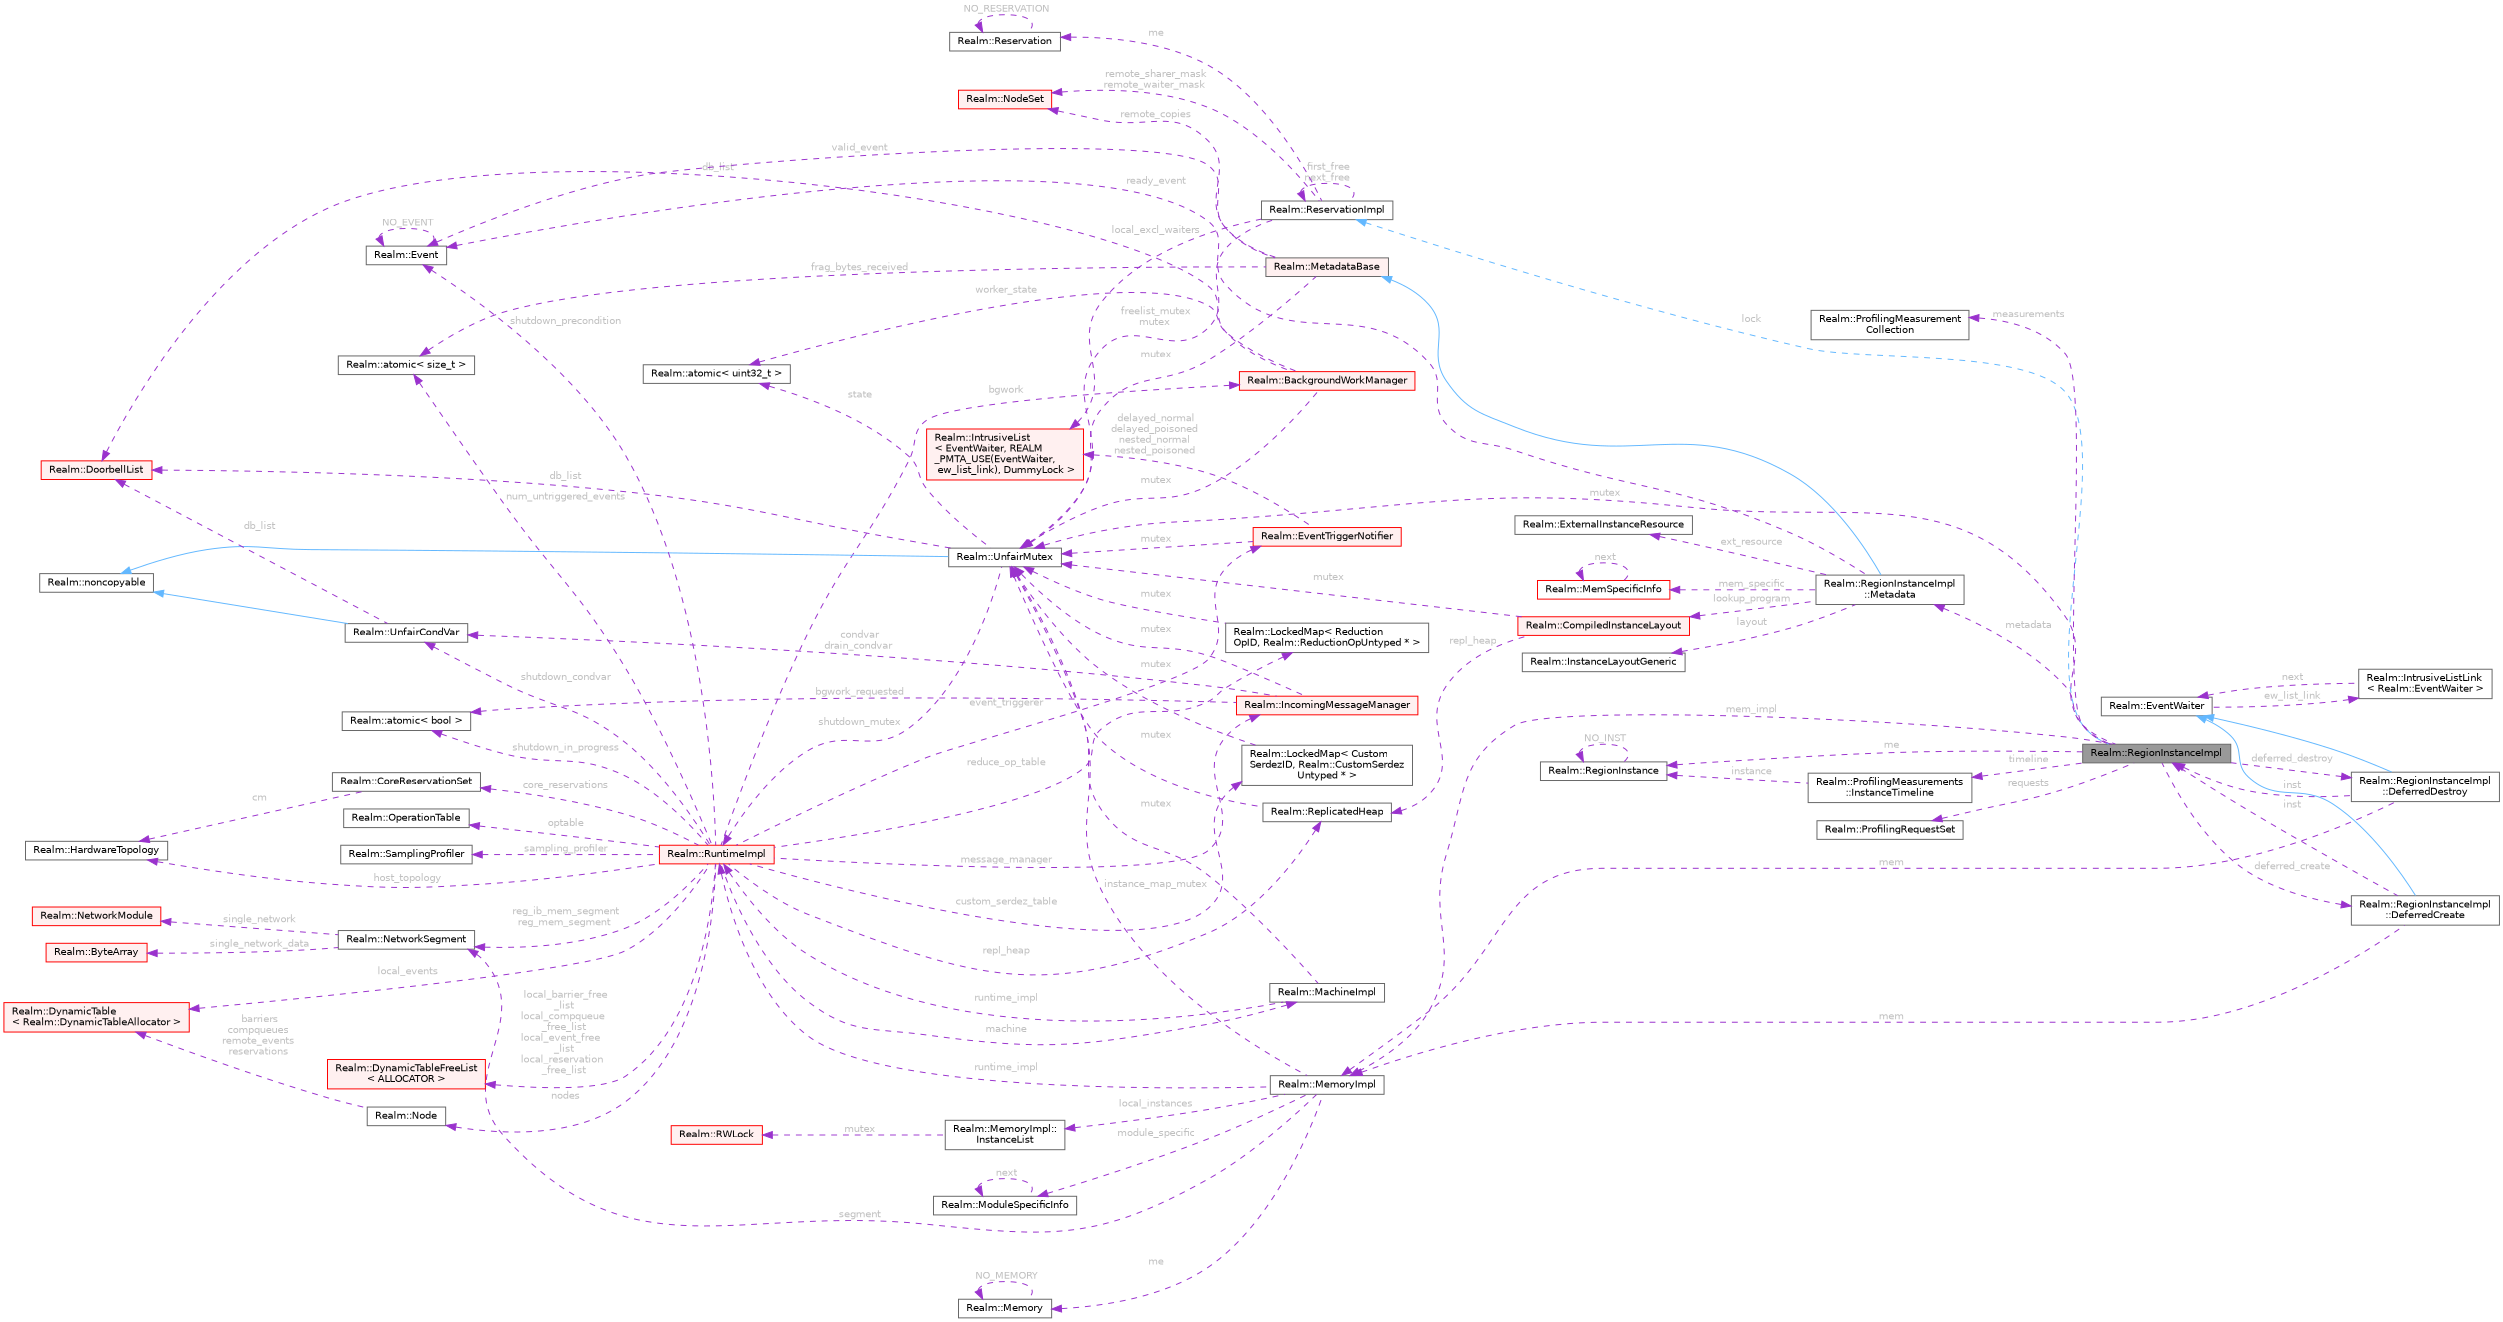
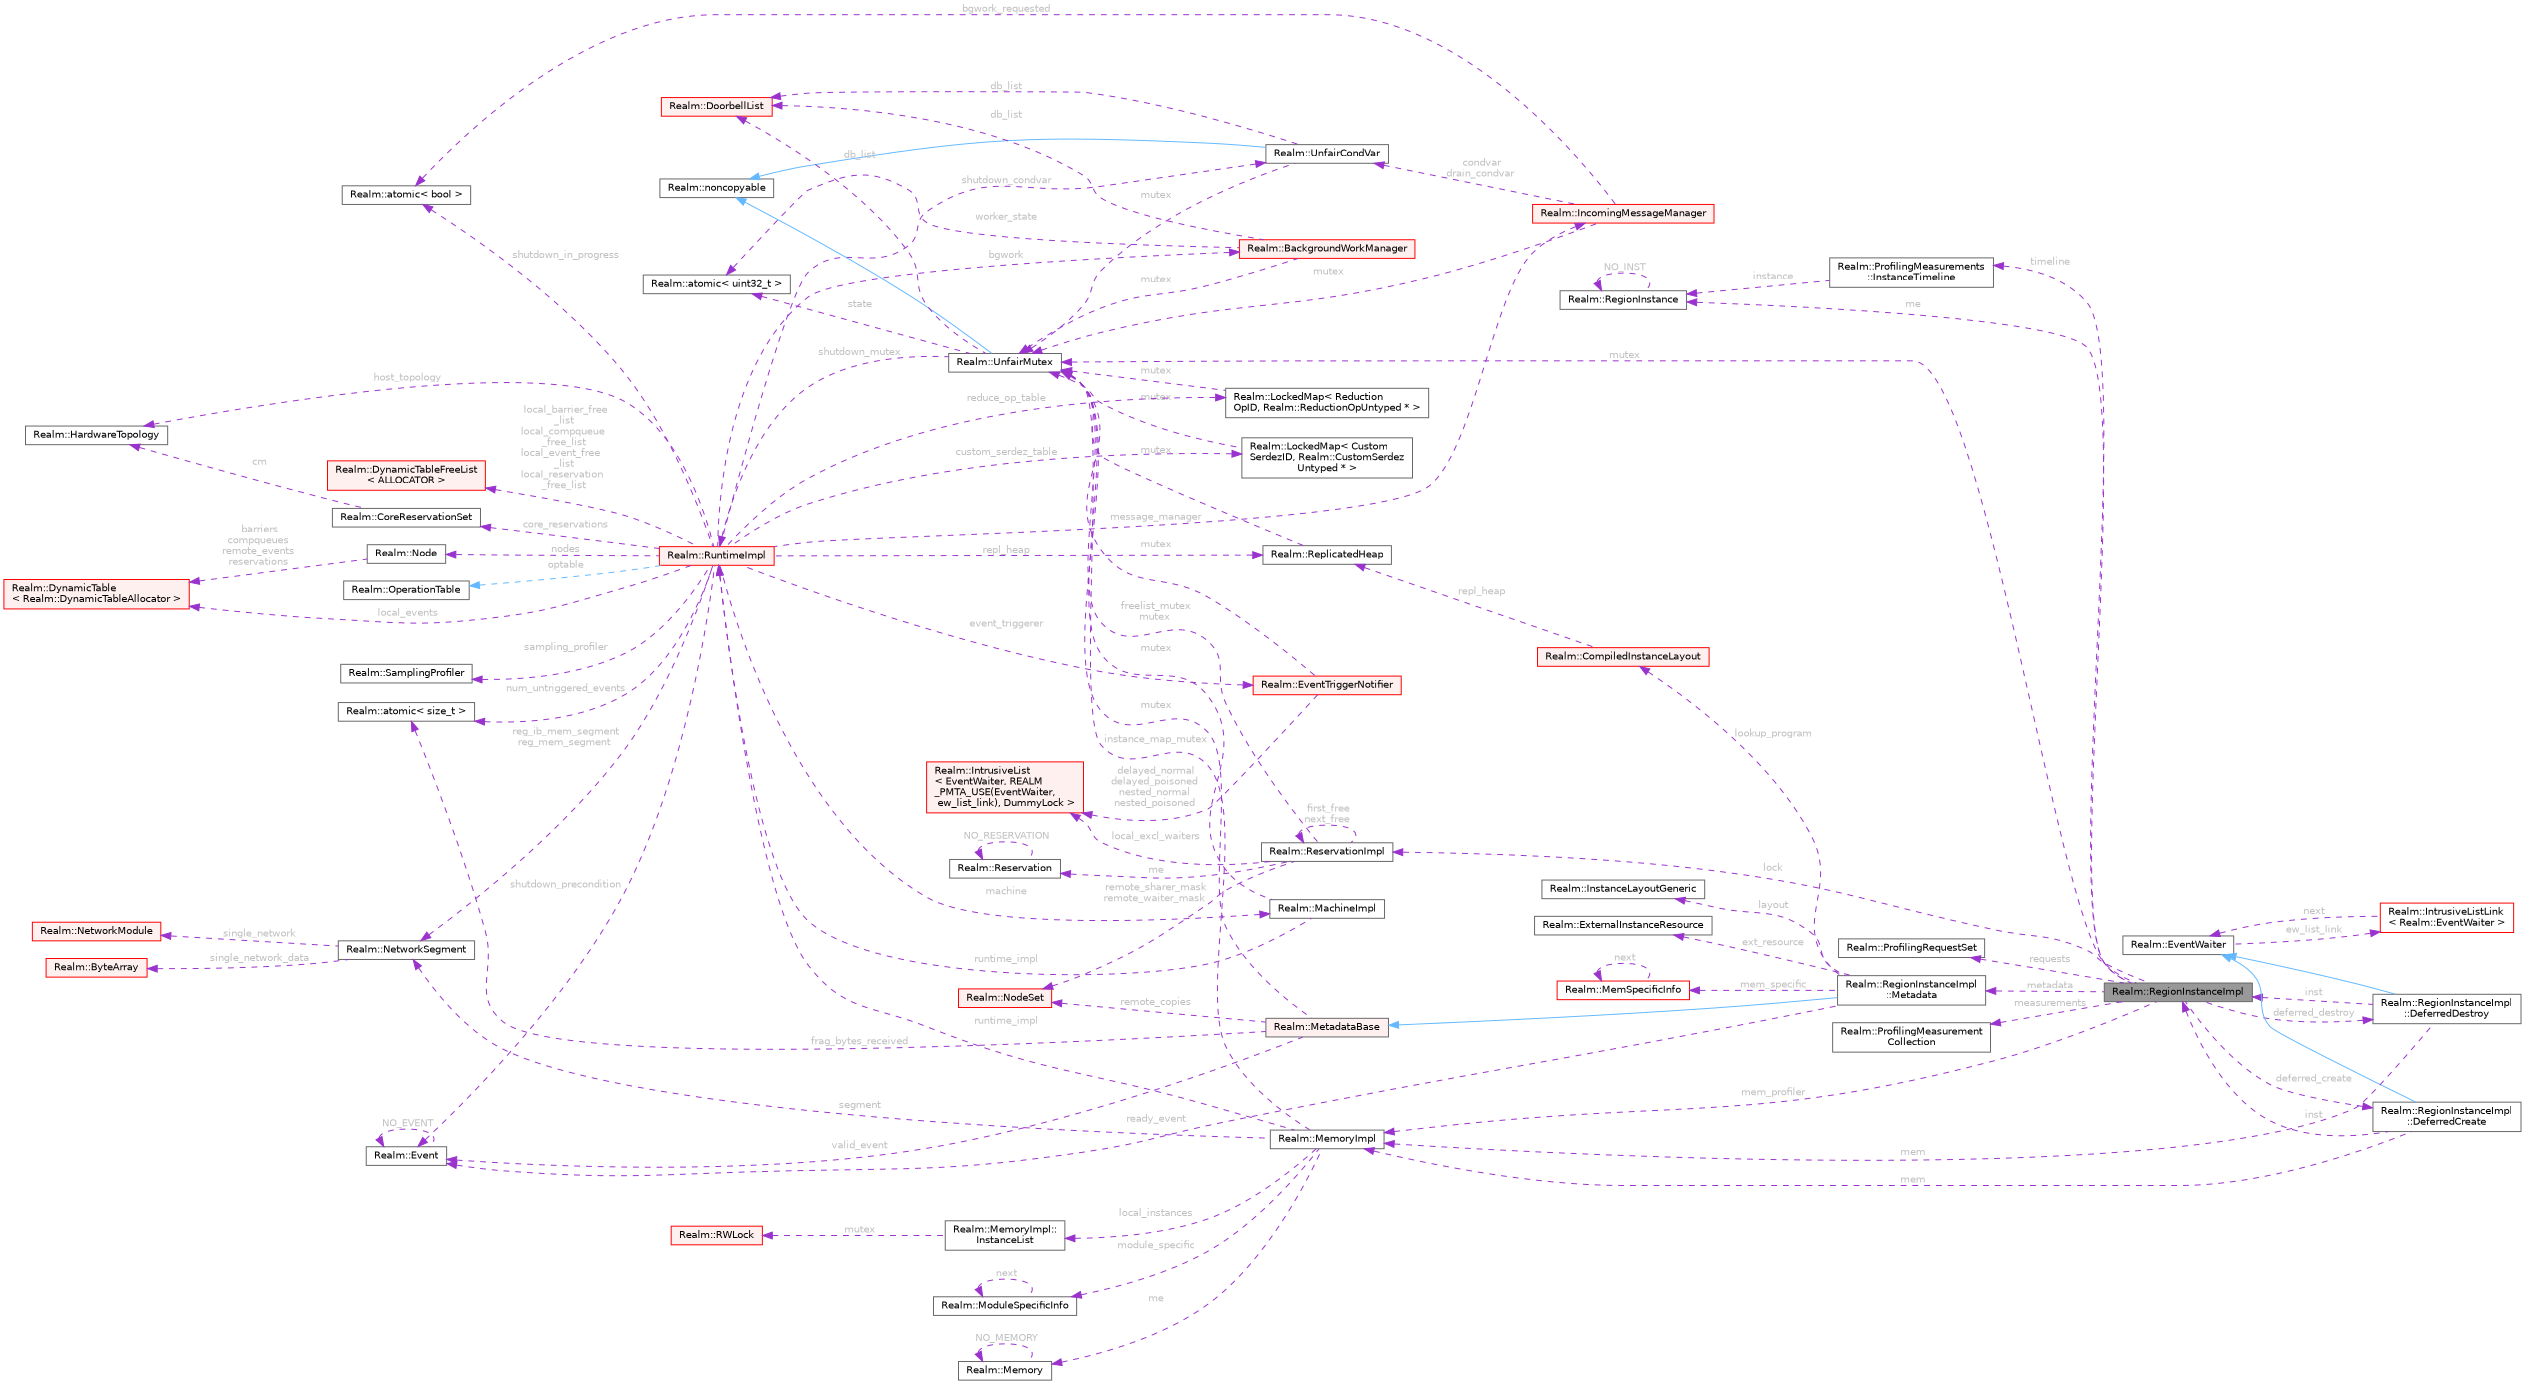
  digraph {
    rankdir=LR
    node [color=gray40 fillcolor=white fontname=Helvetica fontsize=10 shape=box style=filled]
    edge [color=darkorchid3 dir=back fontcolor=grey fontname=Helvetica fontsize=10 labelfontname=Helvetica labelfontsize=10 style=dashed]
    n1 [fillcolor=grey60 fontcolor=black height=0.2 label="Realm::RegionInstanceImpl" width=0.4]
    n2 [height=0.2 label="Realm::RegionInstanceImpl\l::DeferredCreate" width=0.4]
    n3 [height=0.2 label="Realm::RegionInstanceImpl\l::DeferredDestroy" width=0.4]
    n4 [height=0.2 label="Realm::EventWaiter" width=0.4]
-   n5 [height=0.2 label="Realm::IntrusiveListLink\l\< Realm::EventWaiter \>" width=0.4]
+   n5 [color=red height=0.2 label="Realm::IntrusiveListLink\l\< Realm::EventWaiter \>" width=0.4]
    n6 [height=0.2 label="Realm::MemoryImpl" width=0.4]
    n7 [height=0.2 label="Realm::Memory" width=0.4]
    n8 [height=0.2 label="Realm::NetworkSegment" width=0.4]
    n9 [color=red fillcolor="#FFF0F0" height=0.2 label="Realm::RuntimeImpl" width=0.4]
    n10 [height=0.2 label="Realm::UnfairMutex" width=0.4]
    n11 [height=0.2 label="Realm::MachineImpl" width=0.4]
    n12 [color=red fillcolor="#FFF0F0" height=0.2 label="Realm::NetworkModule" width=0.4]
    n13 [color=red fillcolor="#FFF0F0" height=0.2 label="Realm::ByteArray" width=0.4]
    n14 [height=0.2 label="Realm::ModuleSpecificInfo" width=0.4]
    n15 [height=0.2 label="Realm::LockedMap\< Reduction\lOpID, Realm::ReductionOpUntyped * \>" width=0.4]
    n16 [height=0.2 label="Realm::LockedMap\< Custom\lSerdezID, Realm::CustomSerdez\lUntyped * \>" width=0.4]
    n17 [height=0.2 label="Realm::UnfairCondVar" width=0.4]
    n18 [color=red fillcolor="#FFF0F0" height=0.2 label="Realm::BackgroundWorkManager" width=0.4]
    n19 [color=red fillcolor="#FFF0F0" height=0.2 label="Realm::IncomingMessageManager" width=0.4]
    n20 [color=red fillcolor="#FFF0F0" height=0.2 label="Realm::EventTriggerNotifier" width=0.4]
    n21 [height=0.2 label="Realm::ReplicatedHeap" width=0.4]
    n22 [fillcolor="#FFF0F0" height=0.2 label="Realm::MetadataBase" width=0.4]
    n23 [height=0.2 label="Realm::ReservationImpl" width=0.4]
    n24 [color=red fillcolor="#FFF0F0" height=0.2 label="Realm::CompiledInstanceLayout" width=0.4]
    n25 [height=0.2 label="Realm::RegionInstanceImpl\l::Metadata" width=0.4]
    n26 [height=0.2 label="Realm::noncopyable" width=0.4]
    n27 [height=0.2 label="Realm::atomic\< uint32_t \>" width=0.4]
    n28 [color=red fillcolor="#FFF0F0" height=0.2 label="Realm::DoorbellList" width=0.4]
    n29 [height=0.2 label="Realm::MemoryImpl::\lInstanceList" width=0.4]
    n30 [color=red fillcolor="#FFF0F0" height=0.2 label="Realm::RWLock" width=0.4]
    n31 [height=0.2 label="Realm::atomic\< size_t \>" width=0.4]
    n32 [height=0.2 label="Realm::Node" width=0.4]
    n33 [color=red fillcolor="#FFF0F0" height=0.2 label="Realm::DynamicTable\l\< Realm::DynamicTableAllocator \>" width=0.4]
    n34 [color=red fillcolor="#FFF0F0" height=0.2 label="Realm::DynamicTableFreeList\l\< ALLOCATOR \>" width=0.4]
    n35 [height=0.2 label="Realm::Event" width=0.4]
    n36 [height=0.2 label="Realm::atomic\< bool \>" width=0.4]
    n37 [height=0.2 label="Realm::HardwareTopology" width=0.4]
    n38 [height=0.2 label="Realm::CoreReservationSet" width=0.4]
    n39 [color=red fillcolor="#FFF0F0" height=0.2 label="Realm::IntrusiveList\l\< EventWaiter, REALM\l_PMTA_USE(EventWaiter,\l ew_list_link), DummyLock \>" width=0.4]
    n40 [height=0.2 label="Realm::OperationTable" width=0.4]
    n41 [height=0.2 label="Realm::SamplingProfiler" width=0.4]
    n42 [height=0.2 label="Realm::RegionInstance" width=0.4]
    n43 [height=0.2 label="Realm::ProfilingMeasurements\l::InstanceTimeline" width=0.4]
    n44 [height=0.2 label="Realm::ProfilingRequestSet" width=0.4]
    n45 [height=0.2 label="Realm::ProfilingMeasurement\lCollection" width=0.4]
    n46 [color=red fillcolor="#FFF0F0" height=0.2 label="Realm::NodeSet" width=0.4]
    n47 [height=0.2 label="Realm::InstanceLayoutGeneric" width=0.4]
    n48 [height=0.2 label="Realm::ExternalInstanceResource" width=0.4]
    n49 [color=red height=0.2 label="Realm::MemSpecificInfo" width=0.4]
    n50 [height=0.2 label="Realm::Reservation" width=0.4]
    n1 -> n2 [label=" inst"]
    n1 -> n3 [label=" inst"]
    n2 -> n1 [label=" deferred_create"]
    n3 -> n1 [label=" deferred_destroy"]
    n4 -> n2 [color=steelblue1 style=solid fontcolor=""]
    n4 -> n3 [color=steelblue1 style=solid fontcolor=""]
    n4 -> n5 [label=" next"]
    n5 -> n4 [label=" ew_list_link"]
-   n6 -> n1 [label=" mem_impl"]
+   n6 -> n1 [label=" mem_profiler"]
    n6 -> n2 [label=" mem"]
    n6 -> n3 [label=" mem"]
    n7 -> n6 [label=" me"]
    n7 -> n7 [label=" NO_MEMORY"]
    n8 -> n6 [label=" segment"]
    n8 -> n9 [label=" reg_ib_mem_segment\nreg_mem_segment"]
    n9 -> n6 [label=" runtime_impl"]
    n9 -> n10 [label=" shutdown_mutex"]
    n9 -> n11 [label=" runtime_impl"]
    n10 -> n1 [label=" mutex"]
    n10 -> n6 [label=" instance_map_mutex"]
    n10 -> n11 [label=" mutex"]
    n10 -> n15 [label=" mutex"]
    n10 -> n16 [label=" mutex"]
-   n10 -> n24 [label=" mutex"]
+   n10 -> n17 [label=" mutex"]
    n10 -> n18 [label=" mutex"]
    n10 -> n19 [label=" mutex"]
    n10 -> n20 [label=" mutex"]
    n10 -> n21 [label=" mutex"]
    n10 -> n22 [label=" mutex"]
    n10 -> n23 [label=" freelist_mutex\nmutex"]
    n11 -> n9 [label=" machine"]
    n12 -> n8 [label=" single_network"]
    n13 -> n8 [label=" single_network_data"]
    n14 -> n6 [label=" module_specific"]
    n14 -> n14 [label=" next"]
    n15 -> n9 [label=" reduce_op_table"]
    n16 -> n9 [label=" custom_serdez_table"]
    n17 -> n9 [label=" shutdown_condvar"]
    n17 -> n19 [label=" condvar\ndrain_condvar"]
    n18 -> n9 [label=" bgwork"]
    n19 -> n9 [label=" message_manager"]
    n20 -> n9 [label=" event_triggerer"]
    n21 -> n9 [label=" repl_heap"]
    n21 -> n24 [label=" repl_heap"]
    n22 -> n25 [color=steelblue1 style=solid fontcolor=""]
-   n23 -> n1 [color=steelblue1 label=" lock"]
+   n23 -> n1 [label=" lock"]
    n23 -> n23 [label=" first_free\nnext_free"]
    n24 -> n25 [label=" lookup_program"]
    n25 -> n1 [label=" metadata"]
    n26 -> n10 [color=steelblue1 style=solid fontcolor=""]
    n26 -> n17 [color=steelblue1 style=solid fontcolor=""]
    n27 -> n10 [label=" state"]
    n27 -> n18 [label=" worker_state"]
    n28 -> n10 [label=" db_list"]
    n28 -> n17 [label=" db_list"]
    n28 -> n18 [label=" db_list"]
    n29 -> n6 [label=" local_instances"]
    n30 -> n29 [label=" mutex"]
    n31 -> n9 [label=" num_untriggered_events"]
    n31 -> n22 [label=" frag_bytes_received"]
    n32 -> n9 [label=" nodes"]
    n33 -> n9 [label=" local_events"]
    n33 -> n32 [label=" barriers\ncompqueues\nremote_events\nreservations"]
    n34 -> n9 [label=" local_barrier_free\l_list\nlocal_compqueue\l_free_list\nlocal_event_free\l_list\nlocal_reservation\l_free_list"]
    n35 -> n9 [label=" shutdown_precondition"]
    n35 -> n22 [label=" valid_event"]
    n35 -> n25 [label=" ready_event"]
    n35 -> n35 [label=" NO_EVENT"]
    n36 -> n9 [label=" shutdown_in_progress"]
    n36 -> n19 [label=" bgwork_requested"]
    n37 -> n9 [label=" host_topology"]
    n37 -> n38 [label=" cm"]
    n38 -> n9 [label=" core_reservations"]
    n39 -> n20 [label=" delayed_normal\ndelayed_poisoned\nnested_normal\nnested_poisoned"]
    n39 -> n23 [label=" local_excl_waiters"]
-   n40 -> n9 [label=" optable"]
+   n40 -> n9 [color=steelblue1 label=" optable"]
    n41 -> n9 [label=" sampling_profiler"]
    n42 -> n1 [label=" me"]
    n42 -> n42 [label=" NO_INST"]
    n42 -> n43 [label=" instance"]
    n43 -> n1 [label=" timeline"]
    n44 -> n1 [label=" requests"]
    n45 -> n1 [label=" measurements"]
    n46 -> n22 [label=" remote_copies"]
    n46 -> n23 [label=" remote_sharer_mask\nremote_waiter_mask"]
    n47 -> n25 [label=" layout"]
    n48 -> n25 [label=" ext_resource"]
    n49 -> n25 [label=" mem_specific"]
    n49 -> n49 [label=" next"]
    n50 -> n23 [label=" me"]
    n50 -> n50 [label=" NO_RESERVATION"]
  }
